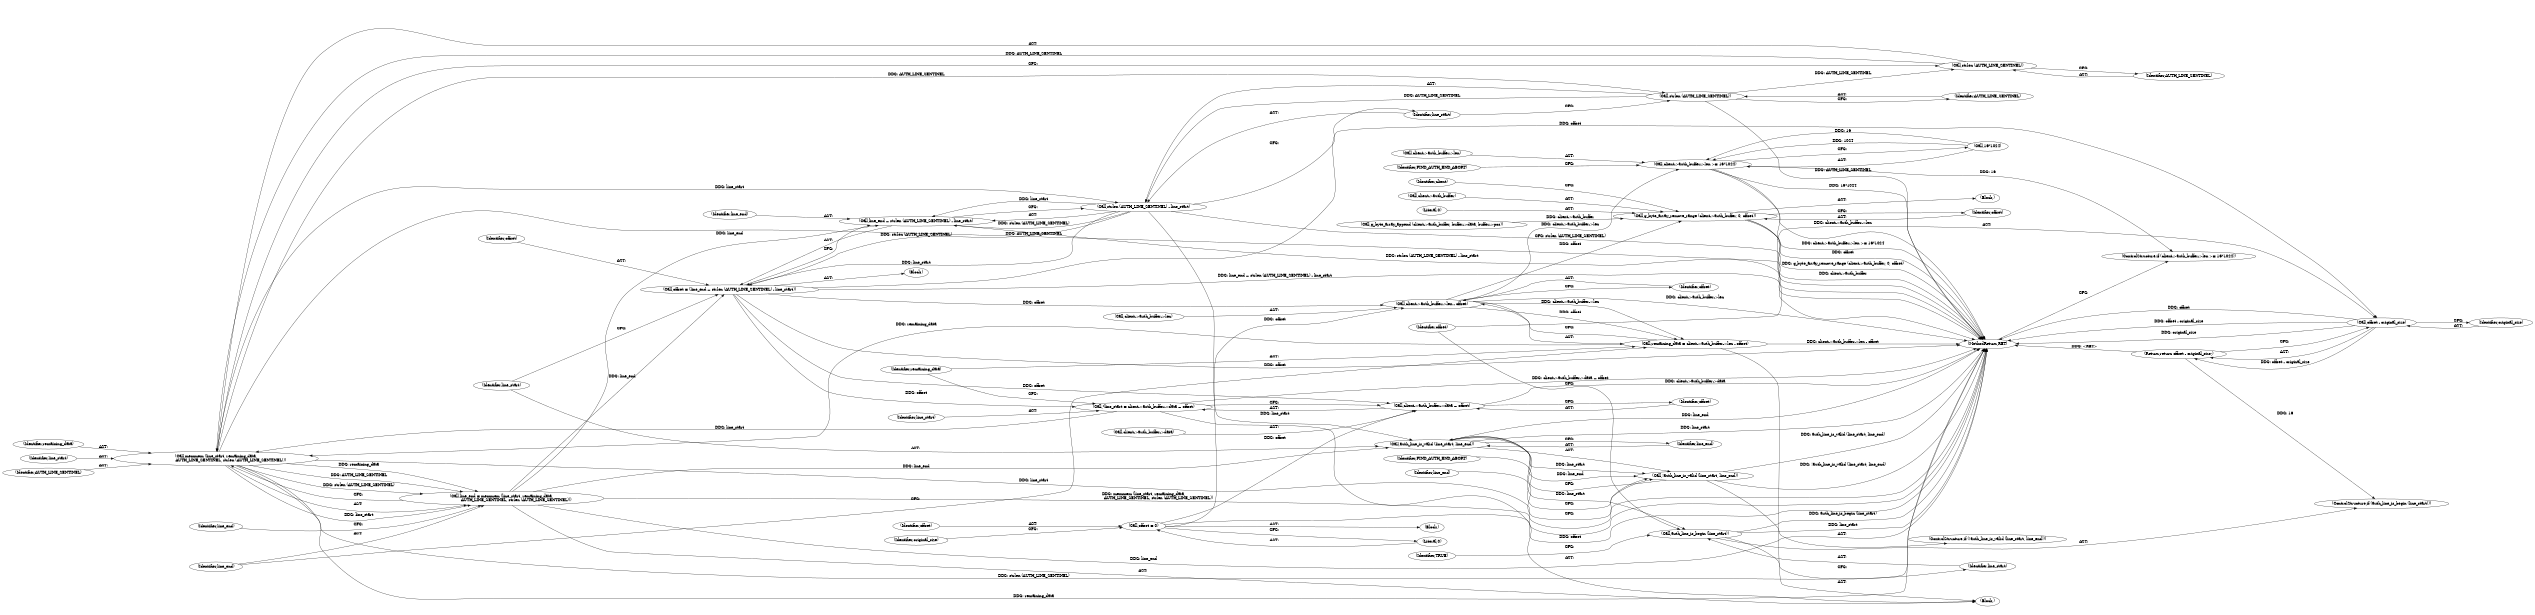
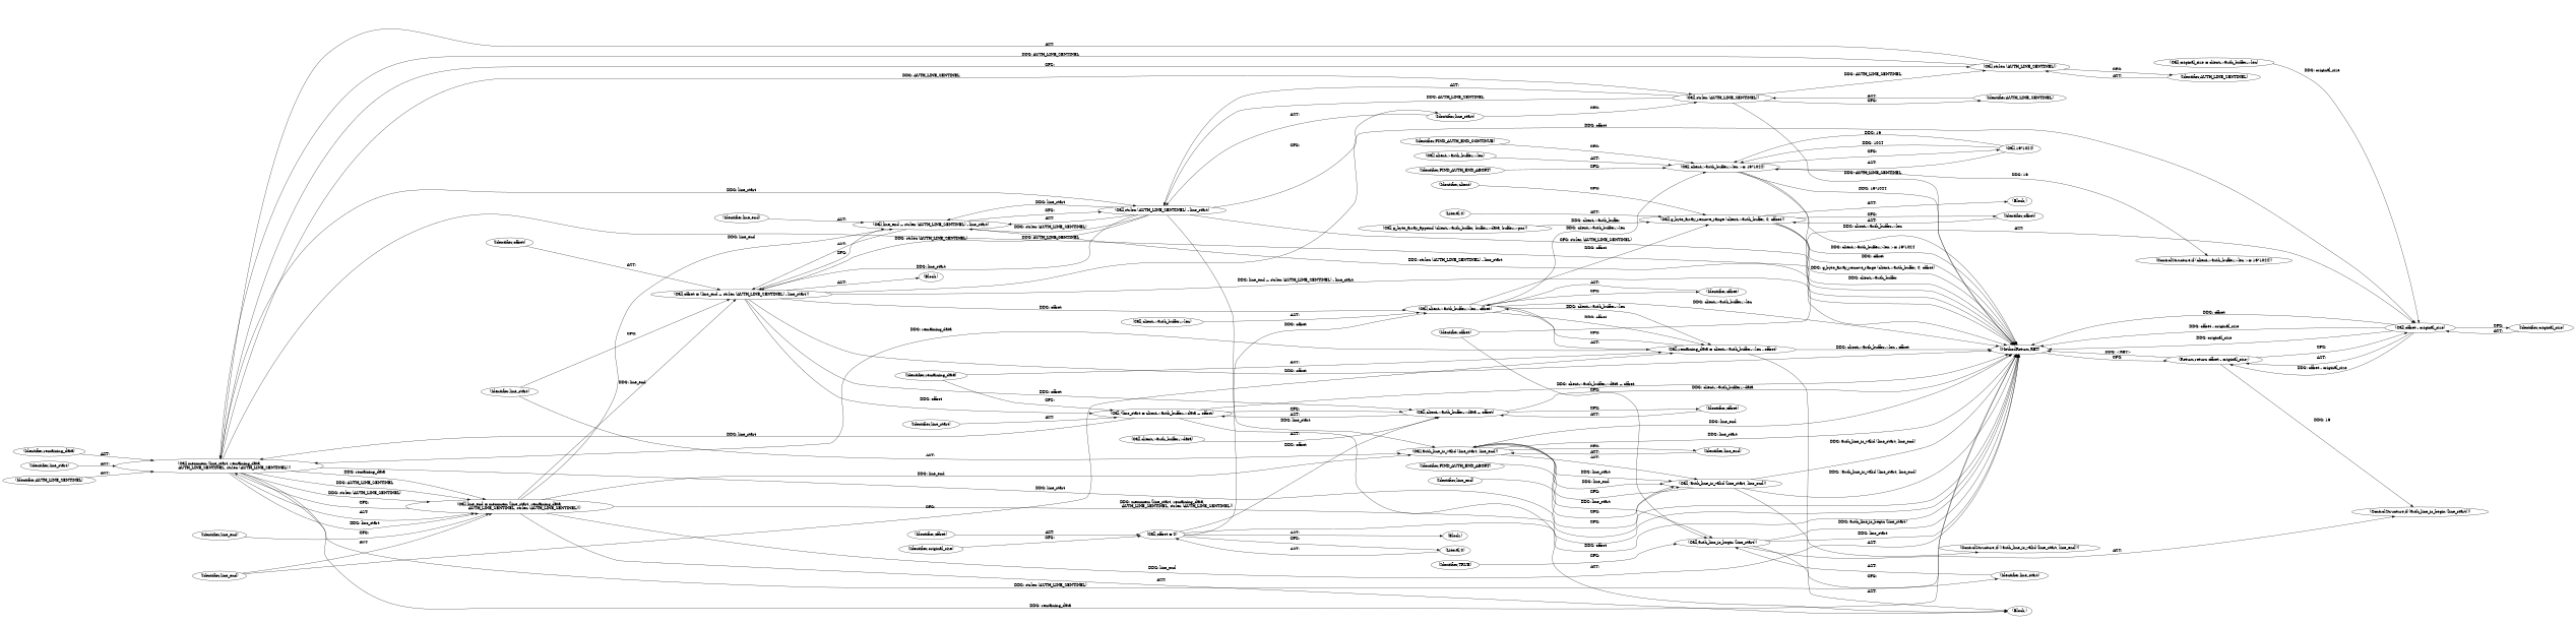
  digraph {
    rankdir=LR
    n1 [label="(Call,memmem (line_start, remaining_data,\n                         AUTH_LINE_SENTINEL, strlen (AUTH_LINE_SENTINEL)))"]
    n2 [label="(Call,line_end = memmem (line_start, remaining_data,\n                         AUTH_LINE_SENTINEL, strlen (AUTH_LINE_SENTINEL)))"]
    n3 [label="(Call,strlen (AUTH_LINE_SENTINEL))"]
    n4 [label="(Call,strlen (AUTH_LINE_SENTINEL))"]
    n5 [label="(Call,strlen (AUTH_LINE_SENTINEL) - line_start)"]
    n6 [label="(MethodReturn,RET)"]
    n7 [label="(Block,)"]
    n8 [label="(Call,offset = (line_end + strlen (AUTH_LINE_SENTINEL) - line_start))"]
    n9 [label="(Call,line_end + strlen (AUTH_LINE_SENTINEL) - line_start)"]
    n10 [label="(Call,auth_line_is_valid (line_start, line_end))"]
    n11 [label="(Identifier,AUTH_LINE_SENTINEL)"]
    n12 [label="(Identifier,AUTH_LINE_SENTINEL)"]
    n13 [label="(Identifier,line_start)"]
    n14 [label="(Return,return offset - original_size;)"]
    n15 [label="(Call,*line_start = client->auth_buffer->data + offset)"]
    n16 [label="(Call,client->auth_buffer->data + offset)"]
    n17 [label="(Identifier,offset)"]
    n18 [label="(Call,client->auth_buffer->len - offset)"]
    n19 [label="(Call,offset - original_size)"]
    n20 [label="(Block,)"]
    n21 [label="(Call,remaining_data = client->auth_buffer->len - offset)"]
    n22 [label="(Call,g_byte_array_remove_range (client->auth_buffer, 0, offset))"]
    n23 [label="(Call,client->auth_buffer->len >= 16*1024)"]
    n24 [label="(Identifier,offset)"]
    n25 [label="(Identifier,original_size)"]
    n26 [label="(Call,!auth_line_is_valid (line_start, line_end))"]
    n27 [label="(Call,auth_line_is_begin (line_start))"]
    n28 [label="(Identifier,line_end)"]
    n29 [label="(Block,)"]
    n30 [label="(Identifier,offset)"]
    n31 [label="(ControlStructure,if (client->auth_buffer->len >= 16*1024))"]
    n32 [label="(Call,16*1024)"]
    n33 [label="(Call,offset = 0)"]
    n34 [label="(Block,)"]
    n35 [label="(Literal,0)"]
    n36 [label="(ControlStructure,if (!auth_line_is_valid (line_start, line_end)))"]
    n37 [label="(Identifier,line_start)"]
    n38 [label="(ControlStructure,if (auth_line_is_begin (line_start)))"]
    n39 [label="(Identifier,offset)"]
    n40 [label="(Identifier,line_start)"]
    n41 [label="(Identifier,client)"]
    n42 [label="(Identifier,line_end)"]
-   n44 [label="(Call,client->auth_buffer)"]
+   n43 [label="(Call,original_size = client->auth_buffer->len)"]
    n45 [label="(Identifier,original_size)"]
    n46 [label="(Identifier,line_end)"]
    n47 [label="(Identifier,remaining_data)"]
    n48 [label="(Literal,0)"]
    n49 [label="(Identifier,FIND_AUTH_END_ABORT)"]
    n50 [label="(Identifier,line_end)"]
    n51 [label="(Call,client->auth_buffer->data)"]
+   n52 [label="(Identifier,FIND_AUTH_END_CONTINUE)"]
    n53 [label="(Identifier,remaining_data)"]
    n54 [label="(Call,g_byte_array_append (client->auth_buffer, buffer->data, buffer->pos))"]
    n55 [label="(Identifier,offset)"]
    n56 [label="(Identifier,line_start)"]
    n57 [label="(Call,client->auth_buffer->len)"]
    n58 [label="(Identifier,FIND_AUTH_END_ABORT)"]
    n59 [label="(Identifier,TRUE)"]
    n60 [label="(Identifier,AUTH_LINE_SENTINEL)"]
    n61 [label="(Call,client->auth_buffer->len)"]
    n62 [label="(Identifier,offset)"]
    n63 [label="(Identifier,line_end)"]
    n64 [label="(Identifier,line_start)"]
    n1 -> n2 [label="AST: "]
    n1 -> n2 [label="DDG: line_start"]
    n1 -> n2 [label="DDG: remaining_data"]
    n1 -> n2 [label="DDG: AUTH_LINE_SENTINEL"]
    n1 -> n2 [label="DDG: strlen (AUTH_LINE_SENTINEL)"]
    n1 -> n3 [label="CFG: "]
    n1 -> n4 [label="DDG: AUTH_LINE_SENTINEL"]
    n1 -> n5 [label="DDG: line_start"]
    n1 -> n6 [label="DDG: remaining_data"]
    n1 -> n6 [label="DDG: AUTH_LINE_SENTINEL"]
    n1 -> n6 [label="DDG: line_start"]
    n1 -> n6 [label="DDG: strlen (AUTH_LINE_SENTINEL)"]
    n2 -> n1 [label="CFG: "]
    n2 -> n6 [label="DDG: memmem (line_start, remaining_data,\n                         AUTH_LINE_SENTINEL, strlen (AUTH_LINE_SENTINEL))"]
    n2 -> n6 [label="DDG: line_end"]
    n2 -> n7 [label="AST: "]
    n2 -> n8 [label="DDG: line_end"]
    n2 -> n9 [label="DDG: line_end"]
    n2 -> n10 [label="DDG: line_end"]
    n3 -> n1 [label="AST: "]
    n3 -> n1 [label="DDG: AUTH_LINE_SENTINEL"]
    n3 -> n11 [label="CFG: "]
    n4 -> n3 [label="DDG: AUTH_LINE_SENTINEL"]
    n4 -> n5 [label="AST: "]
    n4 -> n5 [label="DDG: AUTH_LINE_SENTINEL"]
    n4 -> n6 [label="DDG: AUTH_LINE_SENTINEL"]
    n4 -> n12 [label="CFG: "]
    n5 -> n6 [label="CFG: strlen (AUTH_LINE_SENTINEL)"]
    n5 -> n8 [label="DDG: strlen (AUTH_LINE_SENTINEL)"]
    n5 -> n8 [label="DDG: line_start"]
    n5 -> n9 [label="AST: "]
    n5 -> n9 [label="DDG: strlen (AUTH_LINE_SENTINEL)"]
    n5 -> n9 [label="DDG: line_start"]
    n5 -> n10 [label="DDG: line_start"]
    n5 -> n13 [label="CFG: "]
-   n6 -> n31 [label="CFG: "]
+   n6 -> n14 [label="CFG: "]
    n8 -> n6 [label="DDG: line_end + strlen (AUTH_LINE_SENTINEL) - line_start"]
    n8 -> n6 [label="DDG: offset"]
    n8 -> n9 [label="CFG: "]
    n8 -> n15 [label="DDG: offset"]
    n8 -> n16 [label="DDG: offset"]
    n8 -> n18 [label="DDG: offset"]
    n8 -> n19 [label="DDG: offset"]
    n8 -> n20 [label="AST: "]
    n9 -> n5 [label="CFG: "]
    n9 -> n6 [label="DDG: strlen (AUTH_LINE_SENTINEL) - line_start"]
    n9 -> n8 [label="AST: "]
    n10 -> n6 [label="DDG: line_end"]
    n10 -> n6 [label="DDG: line_start"]
    n10 -> n26 [label="AST: "]
    n10 -> n26 [label="DDG: line_start"]
    n10 -> n26 [label="DDG: line_end"]
    n10 -> n27 [label="DDG: line_start"]
    n10 -> n28 [label="CFG: "]
    n11 -> n3 [label="AST: "]
    n12 -> n4 [label="AST: "]
    n13 -> n4 [label="CFG: "]
    n13 -> n5 [label="AST: "]
    n14 -> n6 [label="DDG: <RET>"]
    n14 -> n19 [label="CFG: "]
    n14 -> n38 [label="DDG: 16"]
    n15 -> n1 [label="DDG: line_start"]
    n15 -> n6 [label="DDG: client->auth_buffer->data + offset"]
    n15 -> n7 [label="AST: "]
    n15 -> n16 [label="CFG: "]
    n16 -> n6 [label="DDG: client->auth_buffer->data"]
    n16 -> n15 [label="AST: "]
    n16 -> n17 [label="CFG: "]
    n17 -> n16 [label="AST: "]
    n18 -> n6 [label="DDG: client->auth_buffer->len"]
    n18 -> n21 [label="AST: "]
    n18 -> n21 [label="DDG: client->auth_buffer->len"]
    n18 -> n21 [label="DDG: offset"]
    n18 -> n22 [label="DDG: offset"]
    n18 -> n23 [label="DDG: client->auth_buffer->len"]
    n18 -> n24 [label="CFG: "]
    n19 -> n6 [label="DDG: offset"]
    n19 -> n6 [label="DDG: offset - original_size"]
    n19 -> n6 [label="DDG: original_size"]
    n19 -> n14 [label="AST: "]
    n19 -> n14 [label="DDG: offset - original_size"]
    n19 -> n25 [label="CFG: "]
    n21 -> n1 [label="DDG: remaining_data"]
    n21 -> n6 [label="DDG: client->auth_buffer->len - offset"]
    n21 -> n7 [label="AST: "]
    n21 -> n18 [label="CFG: "]
    n22 -> n6 [label="DDG: offset"]
    n22 -> n6 [label="DDG: g_byte_array_remove_range (client->auth_buffer, 0, offset)"]
    n22 -> n6 [label="DDG: client->auth_buffer"]
    n22 -> n29 [label="AST: "]
    n22 -> n30 [label="CFG: "]
    n23 -> n6 [label="DDG: 16*1024"]
    n23 -> n6 [label="DDG: client->auth_buffer->len"]
    n23 -> n6 [label="DDG: client->auth_buffer->len >= 16*1024"]
    n23 -> n31 [label="DDG: 16"]
    n23 -> n32 [label="CFG: "]
    n24 -> n18 [label="AST: "]
    n25 -> n19 [label="AST: "]
    n26 -> n6 [label="DDG: auth_line_is_valid (line_start, line_end)"]
    n26 -> n6 [label="DDG: !auth_line_is_valid (line_start, line_end)"]
    n26 -> n10 [label="CFG: "]
    n26 -> n36 [label="AST: "]
    n27 -> n6 [label="DDG: auth_line_is_begin (line_start)"]
    n27 -> n6 [label="DDG: line_start"]
    n27 -> n37 [label="CFG: "]
    n27 -> n38 [label="AST: "]
    n28 -> n10 [label="AST: "]
    n30 -> n22 [label="AST: "]
    n32 -> n23 [label="AST: "]
    n32 -> n23 [label="DDG: 16"]
    n32 -> n23 [label="DDG: 1024"]
    n33 -> n6 [label="DDG: offset"]
    n33 -> n16 [label="DDG: offset"]
    n33 -> n18 [label="DDG: offset"]
    n33 -> n34 [label="AST: "]
    n33 -> n35 [label="CFG: "]
    n35 -> n33 [label="AST: "]
    n37 -> n27 [label="AST: "]
    n39 -> n19 [label="AST: "]
    n39 -> n27 [label="CFG: "]
    n40 -> n8 [label="CFG: "]
    n40 -> n10 [label="AST: "]
    n41 -> n22 [label="CFG: "]
    n42 -> n2 [label="AST: "]
    n42 -> n21 [label="CFG: "]
-   n44 -> n22 [label="AST: "]
+   n43 -> n19 [label="DDG: original_size"]
    n45 -> n33 [label="CFG: "]
    n46 -> n2 [label="CFG: "]
    n47 -> n1 [label="AST: "]
    n48 -> n22 [label="AST: "]
    n49 -> n23 [label="CFG: "]
    n50 -> n26 [label="CFG: "]
    n51 -> n16 [label="AST: "]
+   n52 -> n23 [label="CFG: "]
    n53 -> n15 [label="CFG: "]
    n53 -> n21 [label="AST: "]
    n54 -> n22 [label="DDG: client->auth_buffer"]
    n55 -> n33 [label="AST: "]
    n56 -> n1 [label="AST: "]
    n57 -> n18 [label="AST: "]
    n58 -> n26 [label="CFG: "]
    n59 -> n27 [label="CFG: "]
    n60 -> n1 [label="AST: "]
    n61 -> n23 [label="AST: "]
    n62 -> n8 [label="AST: "]
    n63 -> n9 [label="AST: "]
    n64 -> n15 [label="AST: "]
  }
